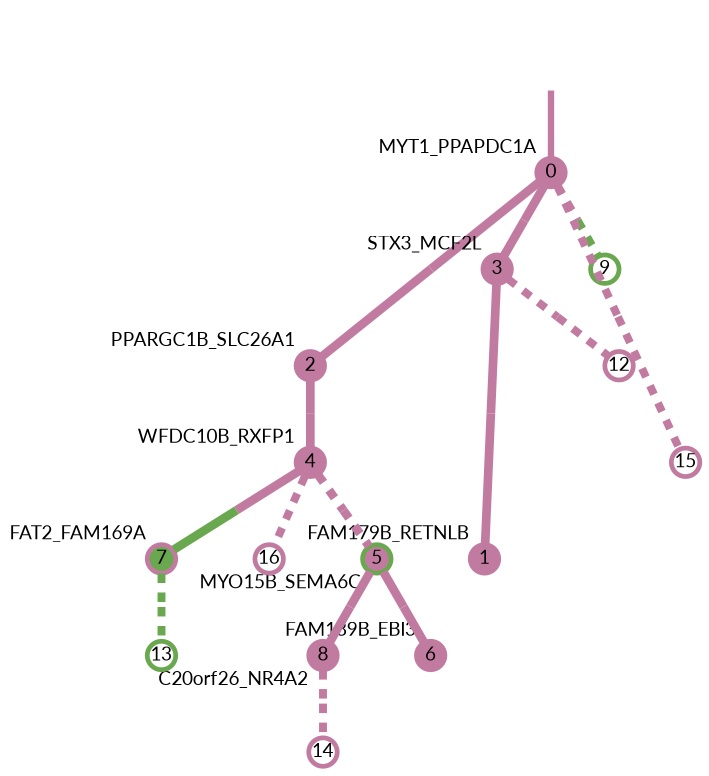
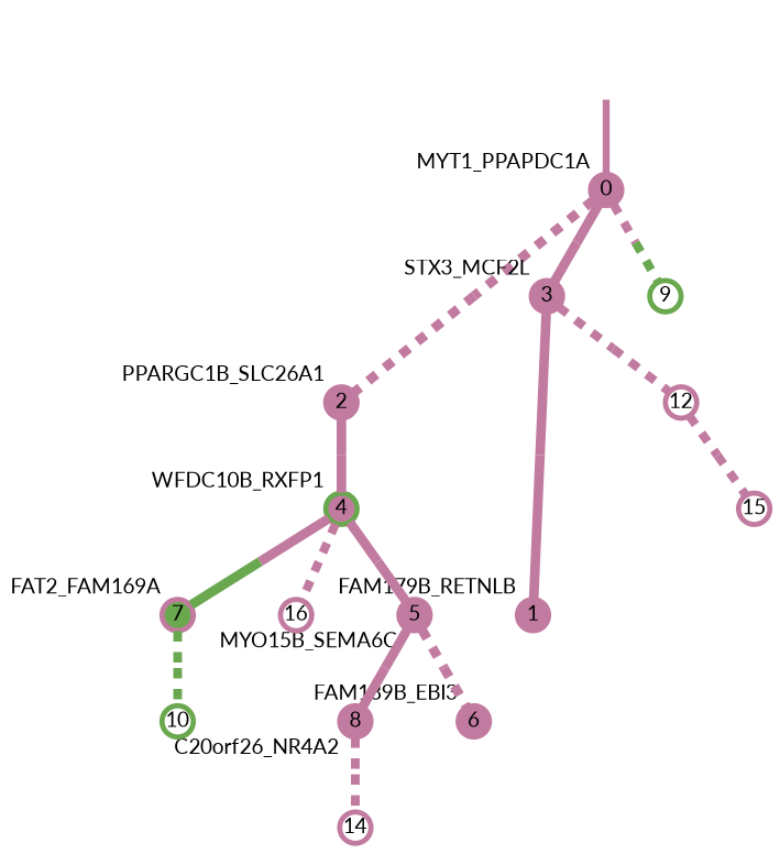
  strict digraph {
    forcelabels=true
    nodesep=0.7
    rankdir=TB
    ranksep=0.6
    splines=false
    node [color="#c27ba0ff" fillcolor="#c27ba0ff" fixedsize=true fontname=Lato fontsize="12pt" penwidth=3 shape=circle style=filled]
    edge [arrowsize=0 color="#c27ba0ff;0.5:#c27ba0ff" minlen=1.185185194015503 penwidth=5.5 style=solid]
    0 [height=0.25 xlabel=MYT1_PPAPDC1A]
    2 [height=0.25 xlabel=PPARGC1B_SLC26A1]
    3 [height=0.25 xlabel=STX3_MCF2L]
    9 [color="#6aa84fff" fillcolor="#6aa84fff" height=0.25 style=solid]
    n5 [height=0.25 label=15 style=solid]
-   4 [height=0.25 xlabel=WFDC10B_RXFP1]
+   4 [color="#6aa84fff" height=0.25 xlabel=WFDC10B_RXFP1]
    12 [height=0.25 style=solid]
    1 [height=0.25 xlabel=FAM179B_RETNLB]
-   5 [color="#6aa84fff" height=0.25 xlabel=MYO15B_SEMA6C]
+   5 [height=0.25 xlabel=MYO15B_SEMA6C]
    7 [fillcolor="#6aa84fff" height=0.25 xlabel=FAT2_FAM169A]
    n11 [height=0.25 label=16 style=solid]
    6 [height=0.25 xlabel=FAM189B_EBI3]
    8 [height=0.25 xlabel=C20orf26_NR4A2]
-   10 [color="#6aa84fff" fillcolor="#6aa84fff" height=0.25 style=solid label=13]
+   10 [color="#6aa84fff" fillcolor="#6aa84fff" height=0.25 style=solid]
    14 [height=0.25 style=solid]
    normal [style=invis xlabel=MYT1_PPAPDC1A color="" fillcolor="" fixedsize="" fontname="" fontsize="" shape=""]
-   0 -> 2 [minlen=2.629629611968994]
+   0 -> 2 [minlen=2.629629611968994 style=dashed]
    0 -> 3 [minlen=1.888888955116272]
    0 -> 9 [color="#c27ba0ff;0.5:#6aa84fff" penwidth=5 style=dashed]
-   0 -> n5 [penwidth=5 style=dashed]
+   12 -> n5 [penwidth=5 style=dashed]
    2 -> 4 [minlen=1.6666667461395264]
    3 -> 12 [penwidth=5 style=dashed]
    3 -> 1 [minlen=3.0]
-   4 -> 5 [minlen=1.6666667461395264 style=dashed]
+   4 -> 5 [minlen=1.6666667461395264]
    4 -> 7 [color="#c27ba0ff;0.5:#6aa84fff" minlen=1.4444444179534912]
    4 -> n11 [penwidth=5 style=dashed]
-   5 -> 6 [minlen=1.5925925970077515]
+   5 -> 6 [minlen=1.5925925970077515 style=dashed]
    5 -> 8 [minlen=1.3703703880310059]
    7 -> 10 [color="#6aa84fff;0.5:#6aa84fff" penwidth=5 style=dashed]
    8 -> 14 [penwidth=5 style=dashed]
    normal -> 0 [color="#c27ba0ff" penwidth=4 minlen=""]
  }
